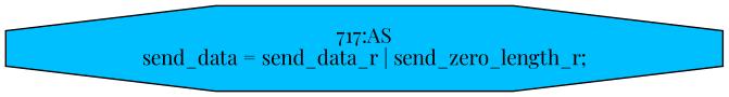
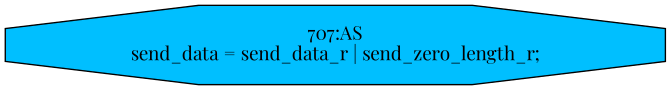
  strict digraph {
    rankdir=LR
    fontname="Playfair Display"
-   n1 [ast="<pyverilog.vparser.ast.Assign object at 0x7fa020e2f910>" def_var="['send_data']" fillcolor=deepskyblue label="717:AS\nsend_data = send_data_r | send_zero_length_r;" statements="[]" style=filled typ=Assign use_var="['send_data_r', 'send_zero_length_r']" shape=octagon fontname="Playfair Display"]
+   n1 [ast="<pyverilog.vparser.ast.Assign object at 0x7fa020e2f910>" def_var="['send_data']" fillcolor=deepskyblue label="707:AS\nsend_data = send_data_r | send_zero_length_r;" statements="[]" style=filled typ=Assign use_var="['send_data_r', 'send_zero_length_r']" shape=octagon fontname="Playfair Display"]
  }
